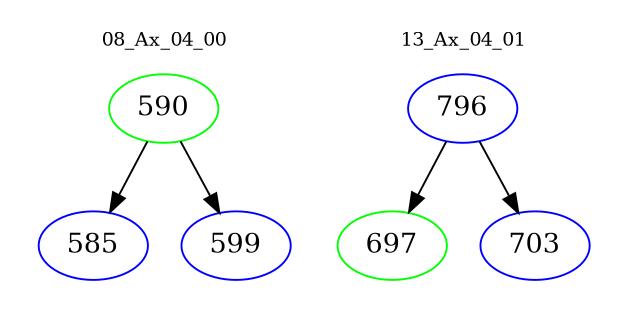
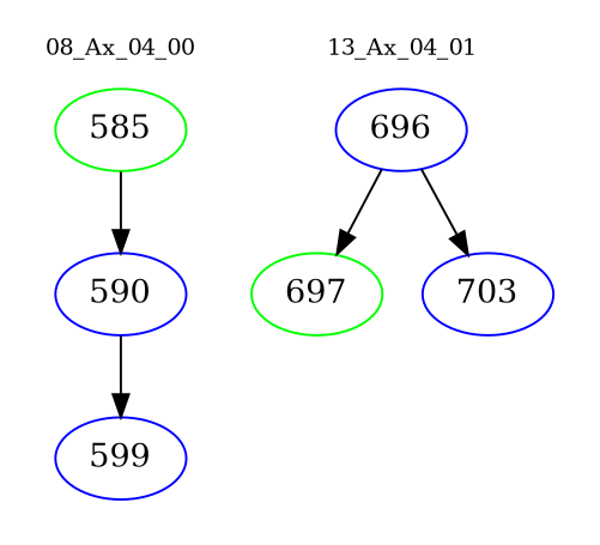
  digraph {
    node [color=blue]
    edge [color=black]
-   n1 [color=green label=590]
-   n2 [label=585]
+   n1 [label=590]
+   n2 [color=green label=585]
    n3 [label=599]
-   n4 [label=796]
+   n4 [label=696]
    n5 [color=green label=697]
    n6 [label=703]
    subgraph cluster_1 {
      color=white
      fontsize=10
      label="08_Ax_04_00"
      n1
      n2
      n3
    }
    subgraph cluster_2 {
      color=white
      fontsize=10
      label="13_Ax_04_01"
      n4
      n5
      n6
    }
-   n1 -> n2
+   n2 -> n1
    n1 -> n3
    n4 -> n5
    n4 -> n6
  }
